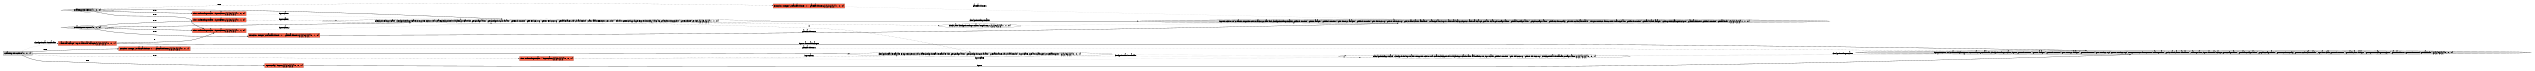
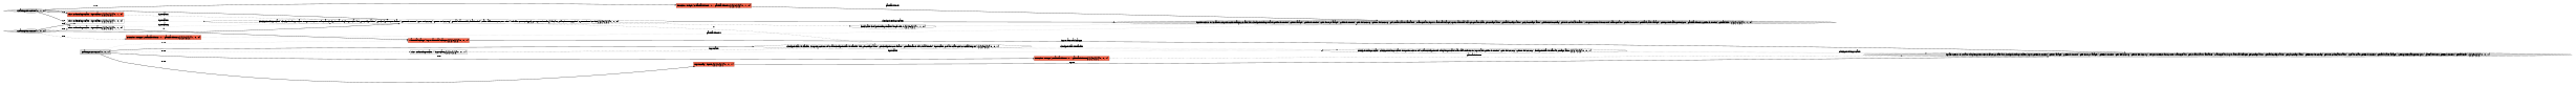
  digraph {
    rankdir=LR
    node [fillcolor=tomato shape=box style=filled]
    edge [style=bold]
    n1 [fillcolor=lightgray label="inputProcessor = StreamTwoInputProcessorFactory.create(this,checkpointedInputGates,getEnvironment().getIOManager(),getEnvironment().getMemoryManager(),getEnvironment().getMetricGroup().getIOMetricGroup(),getStreamStatusMaintainer(),mainOperator,input1WatermarkGauge,input2WatermarkGauge,operatorChain,getConfiguration(),getTaskConfiguration(),getJobConfiguration(),getExecutionConfig(),getUserCodeClassLoader(),setupNumRecordsInCounter(mainOperator),getEnvironment().getTaskStateManager().getInputRescalingDescriptor(),gatePartitioners,getEnvironment().getTaskInfo())@@@7@@@['1', '1', '0']" shape=ellipse]
    n2 [fillcolor=lightgray label="createInputProcessor['0', '0', '1']"]
    n3 [label="WatermarkGauge(( inputWatermarkGauges@@@2@@@['0', '0', '1']"]
    n4 [label="Function<Integer,StreamPartitioner<?>> gatePartitioners@@@2@@@['0', '0', '1']"]
    n5 [fillcolor=white label="checkpointBarrierHandler = InputProcessorUtil.createCheckpointBarrierHandler(this,getConfiguration(),getCheckpointCoordinator(),getTaskNameWithSubtaskAndId(),inputGates,operatorChain.getSourceTaskInputs())@@@3@@@['0', '0', '1']" shape=ellipse]
    n6 [label="InputConfig(( inputs@@@2@@@['0', '0', '1']"]
-   n7 [label="List<IndexedInputGate>(( inputGates@@@2@@@['0', '0', '1']"]
+   n7 [fillcolor=white label="List<IndexedInputGate>(( inputGates@@@2@@@['0', '0', '1']"]
    n8 [fillcolor=lightgray label="inputProcessor = StreamMultipleInputProcessorFactory.create(this,checkpointedInputGates,inputs,getEnvironment().getIOManager(),getEnvironment().getMemoryManager(),getEnvironment().getMetricGroup().getIOMetricGroup(),setupNumRecordsInCounter(mainOperator),getStreamStatusMaintainer(),mainOperator,inputWatermarkGauges,getConfiguration(),getTaskConfiguration(),getJobConfiguration(),getExecutionConfig(),getUserCodeClassLoader(),operatorChain,getEnvironment().getTaskStateManager().getInputRescalingDescriptor(),gatePartitioners,getEnvironment().getTaskInfo())@@@5@@@['0', '0', '1']" shape=ellipse]
    n9 [fillcolor=white label="CheckpointedInputGate(( checkpointedInputGates = InputProcessorUtil.createCheckpointedMultipleInputGate(mainMailboxExecutor,inputGates,getEnvironment().getMetricGroup().getIOMetricGroup(),checkpointBarrierHandler,configuration)@@@4@@@['0', '0', '1']" shape=ellipse]
    n10 [label="Function<Integer,StreamPartitioner<?>> gatePartitioners@@@2@@@['1', '0', '0']"]
    n11 [fillcolor=white label="checkState(checkpointedInputGates.length == 2)@@@6@@@['1', '1', '0']" shape=ellipse]
-   n12 [label="List<IndexedInputGate> inputGates2@@@2@@@['1', '1', '0']"]
+   n12 [fillcolor=white label="List<IndexedInputGate> inputGates2@@@2@@@['1', '1', '0']"]
    n13 [fillcolor=white label="CheckpointedInputGate(( checkpointedInputGates = InputProcessorUtil.createCheckpointedMultipleInputGate(this,getConfiguration(),getCheckpointCoordinator(),getEnvironment().getMetricGroup().getIOMetricGroup(),getTaskNameWithSubtaskAndId(),mainMailboxExecutor,new List((((edu.fdu.CPPDG.tinypdg.pe.ExpressionInfo@1bb6406,Collections.emptyList(),systemTimerService)@@@3@@@['1', '1', '0']" shape=ellipse]
    n14 [label="List<IndexedInputGate> inputGates1@@@2@@@['0', '1', '0']"]
    n15 [fillcolor=lightgray label="createInputProcessor['1', '0', '0']" shape=diamond]
-   n16 [label="List<IndexedInputGate> inputGates1@@@2@@@['1', '0', '0']"]
+   n16 [fillcolor=white label="List<IndexedInputGate> inputGates1@@@2@@@['1', '0', '0']"]
    n17 [label="Function<Integer,StreamPartitioner<?>> gatePartitioners@@@2@@@['0', '1', '0']"]
    n18 [fillcolor=lightgray label="createInputProcessor['0', '1', '0']" shape=diamond]
-   n2 -> n3 [label=checkpointBarrierHandler style=dotted]
+   n2 -> n3 [label=true style=dotted]
    n2 -> n4 [label=true]
    n2 -> n5
    n2 -> n6 [label=true]
    n2 -> n7 [label=true style=dashed]
    n3 -> n8 [label=inputWatermarkGauges]
    n4 -> n8 [label=gatePartitioners style=dashed]
    n5 -> n9 [label=checkpointBarrierHandler style=dotted]
    n5 -> n9 [style=dotted]
    n6 -> n8 [label=inputs]
    n7 -> n5 [label=inputGates style=dashed]
    n7 -> n9 [label=inputGates style=dotted]
    n9 -> n8 [label=checkpointedInputGates style=dotted]
    n9 -> n8 [style=dotted]
    n10 -> n1 [label=gatePartitioners style=dotted]
    n11 -> n1 [style=dotted]
-   n3 -> n12 [label=0]
+   n12 -> n3 [label=0]
    n12 -> n13 [label=inputGates2 style=dotted]
    n13 -> n1 [label=checkpointedInputGates]
    n13 -> n5 [label=0 style=dashed]
    n13 -> n11 [style=dashed]
    n14 -> n13 [label=inputGates1 style=dashed]
    n15 -> n10 [label=true style=dashed]
-   n15 -> n12 [label=true]
+   n15 -> n12 [label=true style=dashed]
    n15 -> n13
    n15 -> n16 [label=true]
    n16 -> n13 [label=inputGates1 style=dotted]
    n17 -> n1 [label=gatePartitioners]
    n18 -> n12 [label=true]
    n18 -> n13
    n18 -> n14 [label=true]
    n18 -> n17 [label=true]
  }
